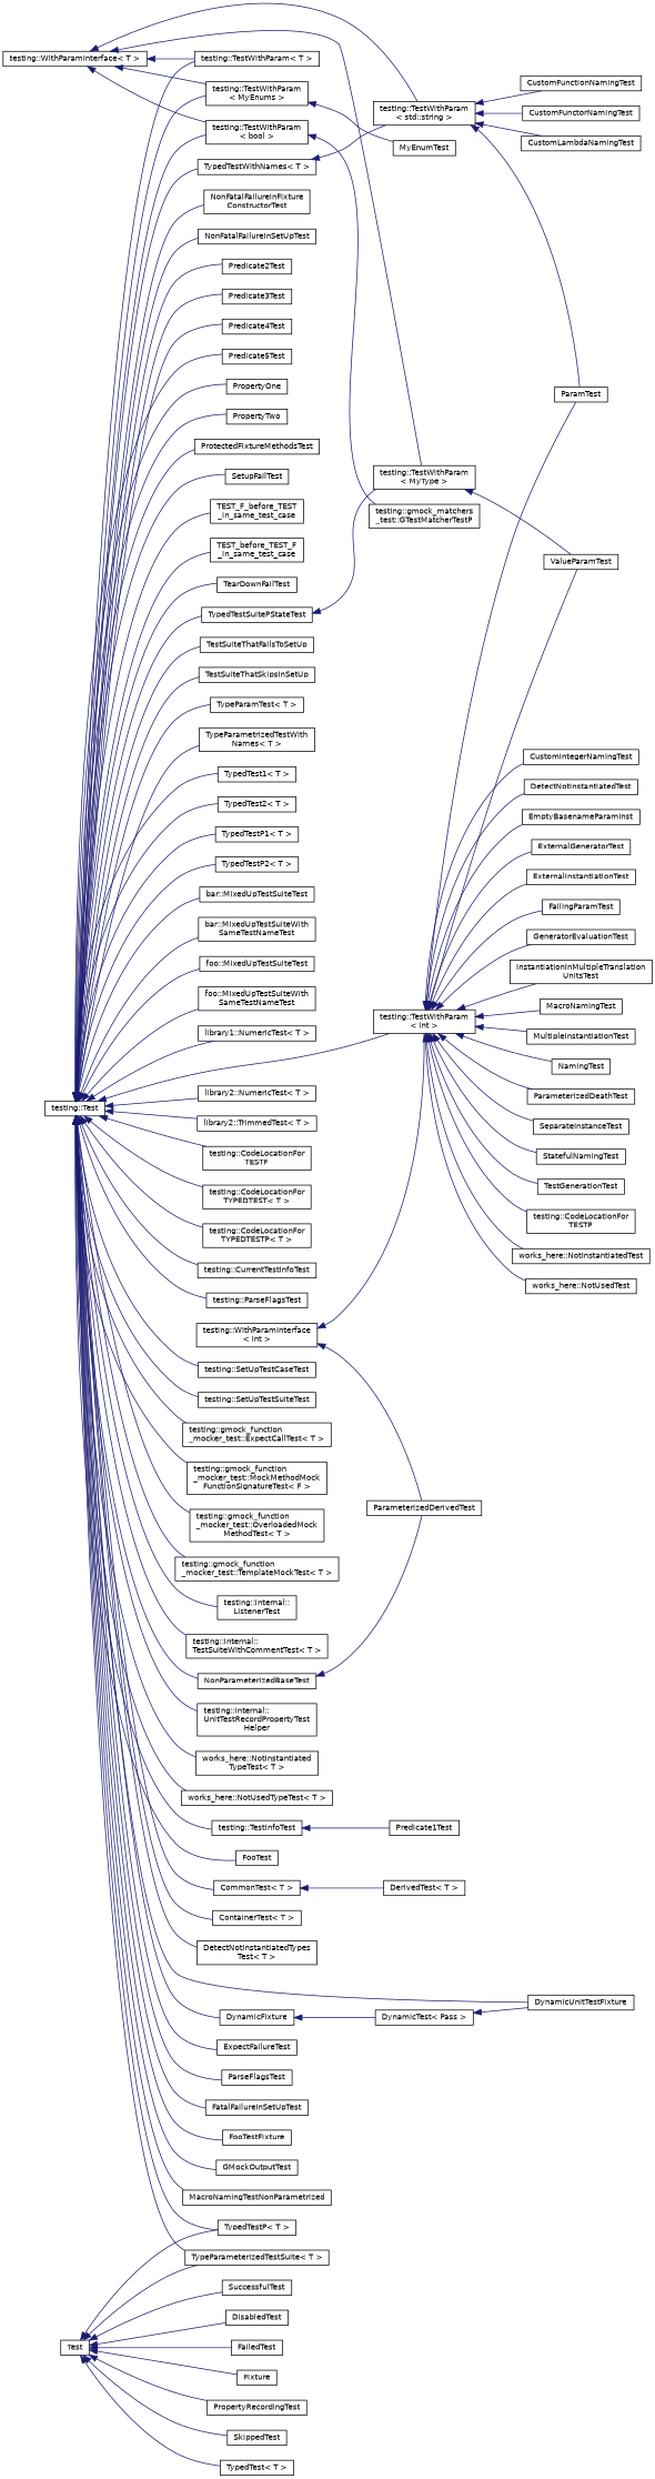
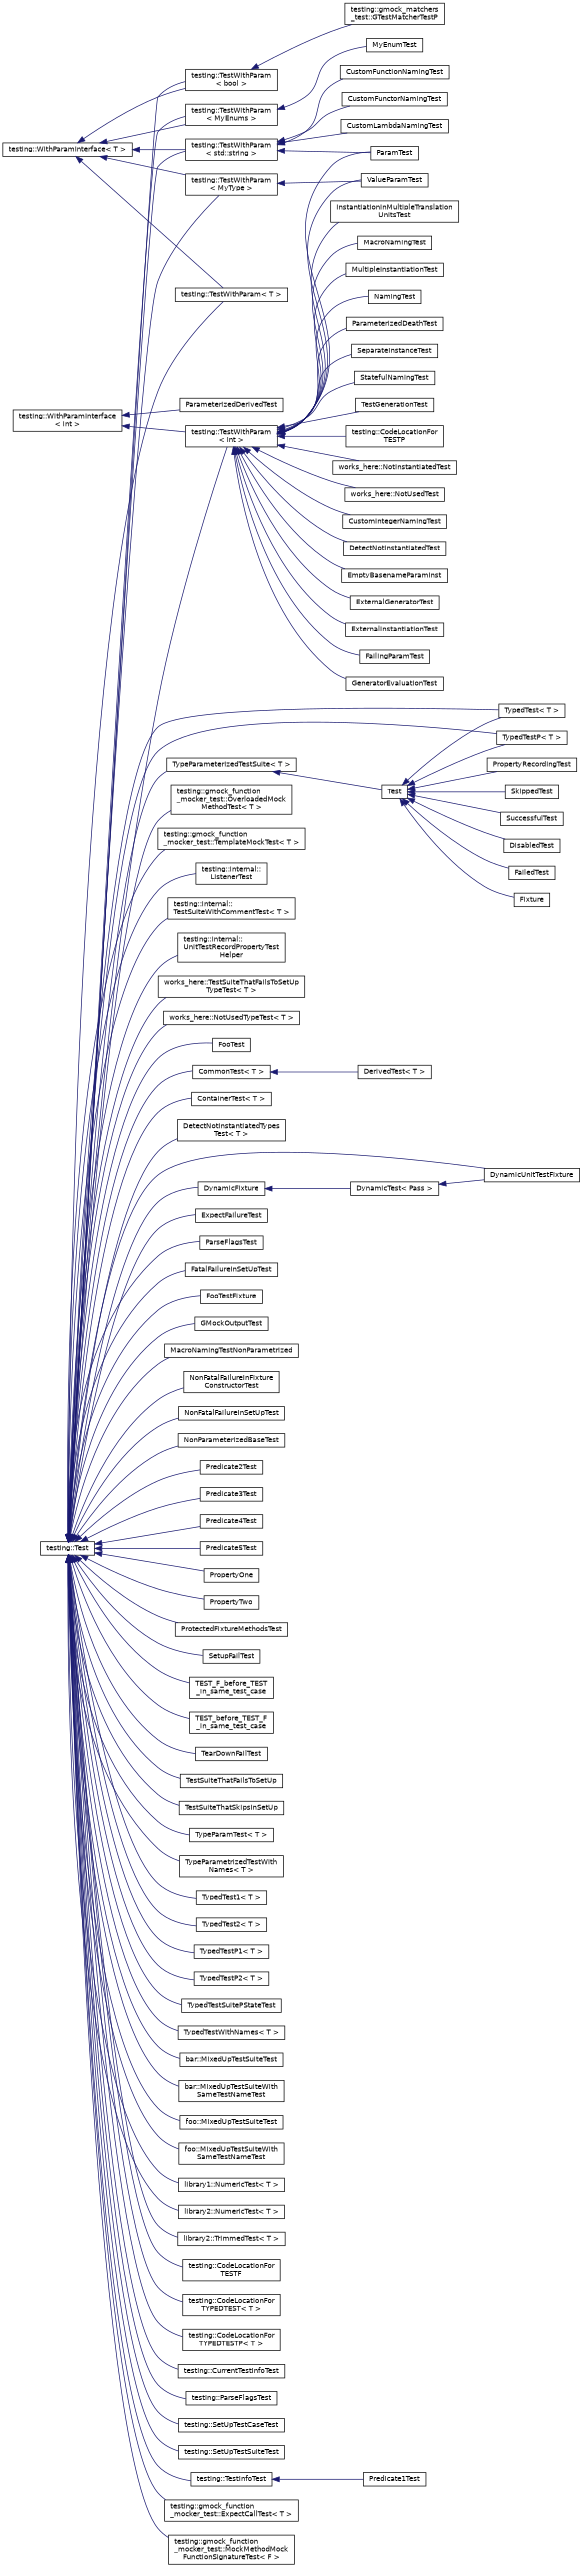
  digraph {
    rankdir=LR
    node [color=black fontname=Helvetica fontsize=10 shape=record]
    edge [color=midnightblue dir=back fontname=Helvetica fontsize=10 labelfontname=Helvetica labelfontsize=10 style=solid]
    n1 [height=0.2 label=Test width=0.4]
    n2 [height=0.2 label="TypedTest\< T \>" width=0.4]
    n3 [height=0.2 label="TypedTestP\< T \>" width=0.4]
    n4 [height=0.2 label=DisabledTest width=0.4]
    n5 [height=0.2 label=FailedTest width=0.4]
    n6 [height=0.2 label=Fixture width=0.4]
    n7 [height=0.2 label=PropertyRecordingTest width=0.4]
    n8 [height=0.2 label=SkippedTest width=0.4]
    n9 [height=0.2 label=SuccessfulTest width=0.4]
    n10 [height=0.2 label="TypeParameterizedTestSuite\< T \>" width=0.4]
    n11 [height=0.2 label="testing::Test" width=0.4]
    n12 [height=0.2 label="testing::TestWithParam\l\< std::string \>" width=0.4]
    n13 [height=0.2 label="testing::TestWithParam\l\< int \>" width=0.4]
    n14 [height=0.2 label="testing::TestWithParam\l\< MyType \>" width=0.4]
    n15 [height=0.2 label="testing::TestWithParam\l\< bool \>" width=0.4]
    n16 [height=0.2 label="testing::TestWithParam\l\< MyEnums \>" width=0.4]
    n17 [height=0.2 label=FooTest width=0.4]
    n18 [height=0.2 label="CommonTest\< T \>" width=0.4]
    n19 [height=0.2 label="ContainerTest\< T \>" width=0.4]
    n20 [height=0.2 label="DetectNotInstantiatedTypes\lTest\< T \>" width=0.4]
    n21 [height=0.2 label=DynamicFixture width=0.4]
    n22 [height=0.2 label=DynamicUnitTestFixture width=0.4]
    n23 [height=0.2 label=ExpectFailureTest width=0.4]
    n24 [height=0.2 label=ParseFlagsTest width=0.4]
    n25 [height=0.2 label=FatalFailureInSetUpTest width=0.4]
    n26 [height=0.2 label=FooTestFixture width=0.4]
    n27 [height=0.2 label=GMockOutputTest width=0.4]
    n28 [height=0.2 label=MacroNamingTestNonParametrized width=0.4]
    n29 [height=0.2 label="NonFatalFailureInFixture\lConstructorTest" width=0.4]
    n30 [height=0.2 label=NonFatalFailureInSetUpTest width=0.4]
    n31 [height=0.2 label=NonParameterizedBaseTest width=0.4]
    n32 [height=0.2 label=Predicate2Test width=0.4]
    n33 [height=0.2 label=Predicate3Test width=0.4]
    n34 [height=0.2 label=Predicate4Test width=0.4]
    n35 [height=0.2 label=Predicate5Test width=0.4]
    n36 [height=0.2 label=PropertyOne width=0.4]
    n37 [height=0.2 label=PropertyTwo width=0.4]
    n38 [height=0.2 label=ProtectedFixtureMethodsTest width=0.4]
    n39 [height=0.2 label=SetupFailTest width=0.4]
    n40 [height=0.2 label="TEST_F_before_TEST\l_in_same_test_case" width=0.4]
    n41 [height=0.2 label="TEST_before_TEST_F\l_in_same_test_case" width=0.4]
    n42 [height=0.2 label=TearDownFailTest width=0.4]
    n43 [height=0.2 label=TestSuiteThatFailsToSetUp width=0.4]
    n44 [height=0.2 label=TestSuiteThatSkipsInSetUp width=0.4]
    n45 [height=0.2 label="TypeParamTest\< T \>" width=0.4]
    n46 [height=0.2 label="TypeParametrizedTestWith\lNames\< T \>" width=0.4]
    n47 [height=0.2 label="TypedTest1\< T \>" width=0.4]
    n48 [height=0.2 label="TypedTest2\< T \>" width=0.4]
    n49 [height=0.2 label="TypedTestP1\< T \>" width=0.4]
    n50 [height=0.2 label="TypedTestP2\< T \>" width=0.4]
    n51 [height=0.2 label=TypedTestSuitePStateTest width=0.4]
    n52 [height=0.2 label="TypedTestWithNames\< T \>" width=0.4]
    n53 [height=0.2 label="bar::MixedUpTestSuiteTest" width=0.4]
    n54 [height=0.2 label="bar::MixedUpTestSuiteWith\lSameTestNameTest" width=0.4]
    n55 [height=0.2 label="foo::MixedUpTestSuiteTest" width=0.4]
    n56 [height=0.2 label="foo::MixedUpTestSuiteWith\lSameTestNameTest" width=0.4]
    n57 [height=0.2 label="library1::NumericTest\< T \>" width=0.4]
    n58 [height=0.2 label="library2::NumericTest\< T \>" width=0.4]
    n59 [height=0.2 label="library2::TrimmedTest\< T \>" width=0.4]
    n60 [height=0.2 label="testing::CodeLocationFor\lTESTF" width=0.4]
    n61 [height=0.2 label="testing::CodeLocationFor\lTYPEDTEST\< T \>" width=0.4]
    n62 [height=0.2 label="testing::CodeLocationFor\lTYPEDTESTP\< T \>" width=0.4]
    n63 [height=0.2 label="testing::CurrentTestInfoTest" width=0.4]
    n64 [height=0.2 label="testing::ParseFlagsTest" width=0.4]
    n65 [height=0.2 label="testing::SetUpTestCaseTest" width=0.4]
    n66 [height=0.2 label="testing::SetUpTestSuiteTest" width=0.4]
    n67 [height=0.2 label="testing::TestInfoTest" width=0.4]
    n68 [height=0.2 label="testing::TestWithParam\< T \>" width=0.4]
    n69 [height=0.2 label="testing::gmock_function\l_mocker_test::ExpectCallTest\< T \>" width=0.4]
    n70 [height=0.2 label="testing::gmock_function\l_mocker_test::MockMethodMock\lFunctionSignatureTest\< F \>" width=0.4]
    n71 [height=0.2 label="testing::gmock_function\l_mocker_test::OverloadedMock\lMethodTest\< T \>" width=0.4]
    n72 [height=0.2 label="testing::gmock_function\l_mocker_test::TemplateMockTest\< T \>" width=0.4]
    n73 [height=0.2 label="testing::internal::\lListenerTest" width=0.4]
    n74 [height=0.2 label="testing::internal::\lTestSuiteWithCommentTest\< T \>" width=0.4]
    n75 [height=0.2 label="testing::internal::\lUnitTestRecordPropertyTest\lHelper" width=0.4]
-   n76 [height=0.2 label="works_here::NotInstantiated\lTypeTest\< T \>" width=0.4]
+   n76 [height=0.2 label="works_here::TestSuiteThatFailsToSetUp\lTypeTest\< T \>" width=0.4]
    n77 [height=0.2 label="works_here::NotUsedTypeTest\< T \>" width=0.4]
    n78 [height=0.2 label=CustomFunctionNamingTest width=0.4]
    n79 [height=0.2 label=CustomFunctorNamingTest width=0.4]
    n80 [height=0.2 label=CustomLambdaNamingTest width=0.4]
    n81 [height=0.2 label=ParamTest width=0.4]
    n82 [height=0.2 label=CustomIntegerNamingTest width=0.4]
    n83 [height=0.2 label=DetectNotInstantiatedTest width=0.4]
    n84 [height=0.2 label=EmptyBasenameParamInst width=0.4]
    n85 [height=0.2 label=ExternalGeneratorTest width=0.4]
    n86 [height=0.2 label=ExternalInstantiationTest width=0.4]
    n87 [height=0.2 label=FailingParamTest width=0.4]
    n88 [height=0.2 label=GeneratorEvaluationTest width=0.4]
    n89 [height=0.2 label="InstantiationInMultipleTranslation\lUnitsTest" width=0.4]
    n90 [height=0.2 label=MacroNamingTest width=0.4]
    n91 [height=0.2 label=MultipleInstantiationTest width=0.4]
    n92 [height=0.2 label=NamingTest width=0.4]
    n93 [height=0.2 label=ParameterizedDeathTest width=0.4]
    n94 [height=0.2 label=SeparateInstanceTest width=0.4]
    n95 [height=0.2 label=StatefulNamingTest width=0.4]
    n96 [height=0.2 label=TestGenerationTest width=0.4]
    n97 [height=0.2 label=ValueParamTest width=0.4]
    n98 [height=0.2 label="testing::CodeLocationFor\lTESTP" width=0.4]
    n99 [height=0.2 label="works_here::NotInstantiatedTest" width=0.4]
    n100 [height=0.2 label="works_here::NotUsedTest" width=0.4]
    n101 [height=0.2 label="testing::gmock_matchers\l_test::GTestMatcherTestP" width=0.4]
    n102 [height=0.2 label=MyEnumTest width=0.4]
    n103 [height=0.2 label="DerivedTest\< T \>" width=0.4]
    n104 [height=0.2 label="DynamicTest\< Pass \>" width=0.4]
    n105 [height=0.2 label=ParameterizedDerivedTest width=0.4]
    n106 [height=0.2 label=Predicate1Test width=0.4]
    n107 [height=0.2 label="testing::WithParamInterface\< T \>" width=0.4]
    n108 [height=0.2 label="testing::WithParamInterface\l\< int \>" width=0.4]
    n1 -> n2
    n1 -> n3
    n1 -> n4
    n1 -> n5
    n1 -> n6
    n1 -> n7
    n1 -> n8
    n1 -> n9
-   n1 -> n10
+   n10 -> n1
+   n11 -> n2
    n11 -> n3
    n11 -> n10
-   n52 -> n12
+   n11 -> n12
    n11 -> n13
-   n51 -> n14
+   n11 -> n14
    n11 -> n15
    n11 -> n16
    n11 -> n17
    n11 -> n18
    n11 -> n19
    n11 -> n20
    n11 -> n21
    n11 -> n22
    n11 -> n23
    n11 -> n24
    n11 -> n25
    n11 -> n26
    n11 -> n27
    n11 -> n28
    n11 -> n29
    n11 -> n30
    n11 -> n31
    n11 -> n32
    n11 -> n33
    n11 -> n34
    n11 -> n35
    n11 -> n36
    n11 -> n37
    n11 -> n38
    n11 -> n39
    n11 -> n40
    n11 -> n41
    n11 -> n42
    n11 -> n43
    n11 -> n44
    n11 -> n45
    n11 -> n46
    n11 -> n47
    n11 -> n48
    n11 -> n49
    n11 -> n50
    n11 -> n51
    n11 -> n52
    n11 -> n53
    n11 -> n54
    n11 -> n55
    n11 -> n56
    n11 -> n57
    n11 -> n58
    n11 -> n59
    n11 -> n60
    n11 -> n61
    n11 -> n62
    n11 -> n63
    n11 -> n64
    n11 -> n65
    n11 -> n66
    n11 -> n67
    n11 -> n68
    n11 -> n69
    n11 -> n70
    n11 -> n71
    n11 -> n72
    n11 -> n73
    n11 -> n74
    n11 -> n75
    n11 -> n76
    n11 -> n77
    n12 -> n78
    n12 -> n79
    n12 -> n80
    n12 -> n81
    n13 -> n81
    n13 -> n82
    n13 -> n83
    n13 -> n84
    n13 -> n85
    n13 -> n86
    n13 -> n87
    n13 -> n88
    n13 -> n89
    n13 -> n90
    n13 -> n91
    n13 -> n92
    n13 -> n93
    n13 -> n94
    n13 -> n95
    n13 -> n96
    n13 -> n97
    n13 -> n98
    n13 -> n99
    n13 -> n100
    n14 -> n97
    n15 -> n101
    n16 -> n102
    n18 -> n103
    n21 -> n104
-   n31 -> n105
    n67 -> n106
    n104 -> n22
    n107 -> n12
    n107 -> n14
    n107 -> n15
    n107 -> n16
    n107 -> n68
    n108 -> n13
    n108 -> n105
  }
